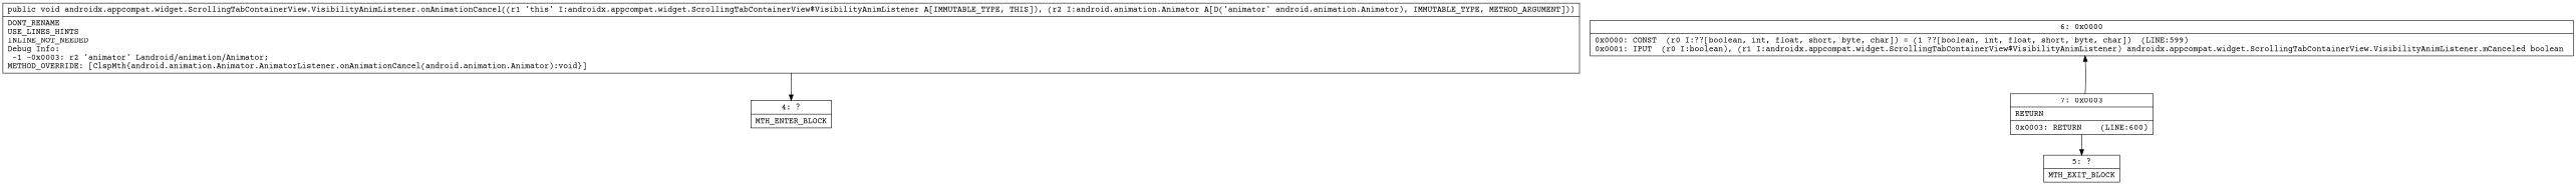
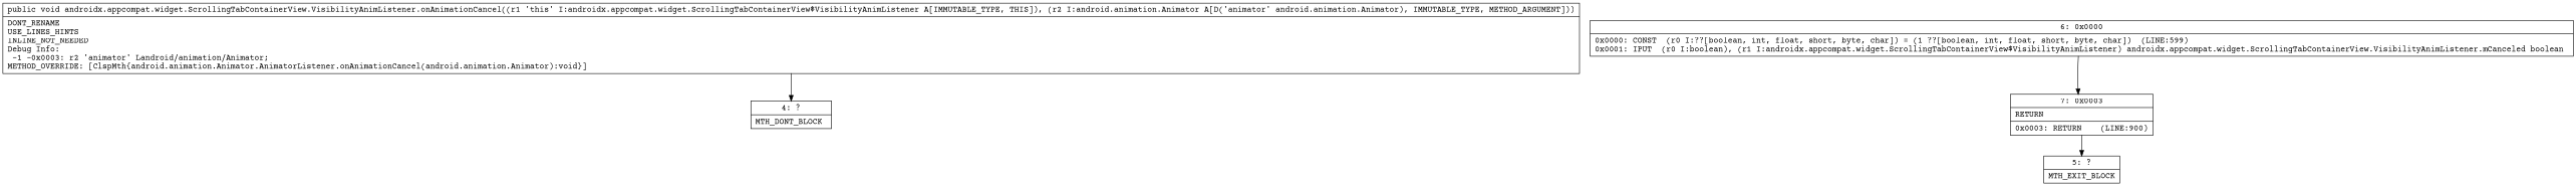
  digraph {
    fontname="Courier Prime"
    node [fontname="Courier Prime" shape=record]
    edge [fontname="Courier Prime"]
-   n1 [label="{4\:\ ?|MTH_ENTER_BLOCK\l}"]
+   n1 [label="{4\:\ ?|MTH_DONT_BLOCK\l}"]
    n2 [label="{6\:\ 0x0000|0x0000: CONST  (r0 I:??[boolean, int, float, short, byte, char]) = (1 ??[boolean, int, float, short, byte, char])  (LINE:599)\l0x0001: IPUT  (r0 I:boolean), (r1 I:androidx.appcompat.widget.ScrollingTabContainerView$VisibilityAnimListener) androidx.appcompat.widget.ScrollingTabContainerView.VisibilityAnimListener.mCanceled boolean \l}"]
-   n3 [label="{7\:\ 0x0003|RETURN\l|0x0003: RETURN    (LINE:600)\l}"]
+   n3 [label="{7\:\ 0x0003|RETURN\l|0x0003: RETURN    (LINE:900)\l}"]
    n4 [label="{5\:\ ?|MTH_EXIT_BLOCK\l}"]
    n5 [label="{public void androidx.appcompat.widget.ScrollingTabContainerView.VisibilityAnimListener.onAnimationCancel((r1 'this' I:androidx.appcompat.widget.ScrollingTabContainerView$VisibilityAnimListener A[IMMUTABLE_TYPE, THIS]), (r2 I:android.animation.Animator A[D('animator' android.animation.Animator), IMMUTABLE_TYPE, METHOD_ARGUMENT]))  | DONT_RENAME\lUSE_LINES_HINTS\lINLINE_NOT_NEEDED\lDebug Info:\l  \-1 \-0x0003: r2 'animator' Landroid\/animation\/Animator;\lMETHOD_OVERRIDE: [ClspMth\{android.animation.Animator.AnimatorListener.onAnimationCancel(android.animation.Animator):void\}]\l}"]
-   n3 -> n2
+   n2 -> n3
    n3 -> n4
    n5 -> n1
  }
